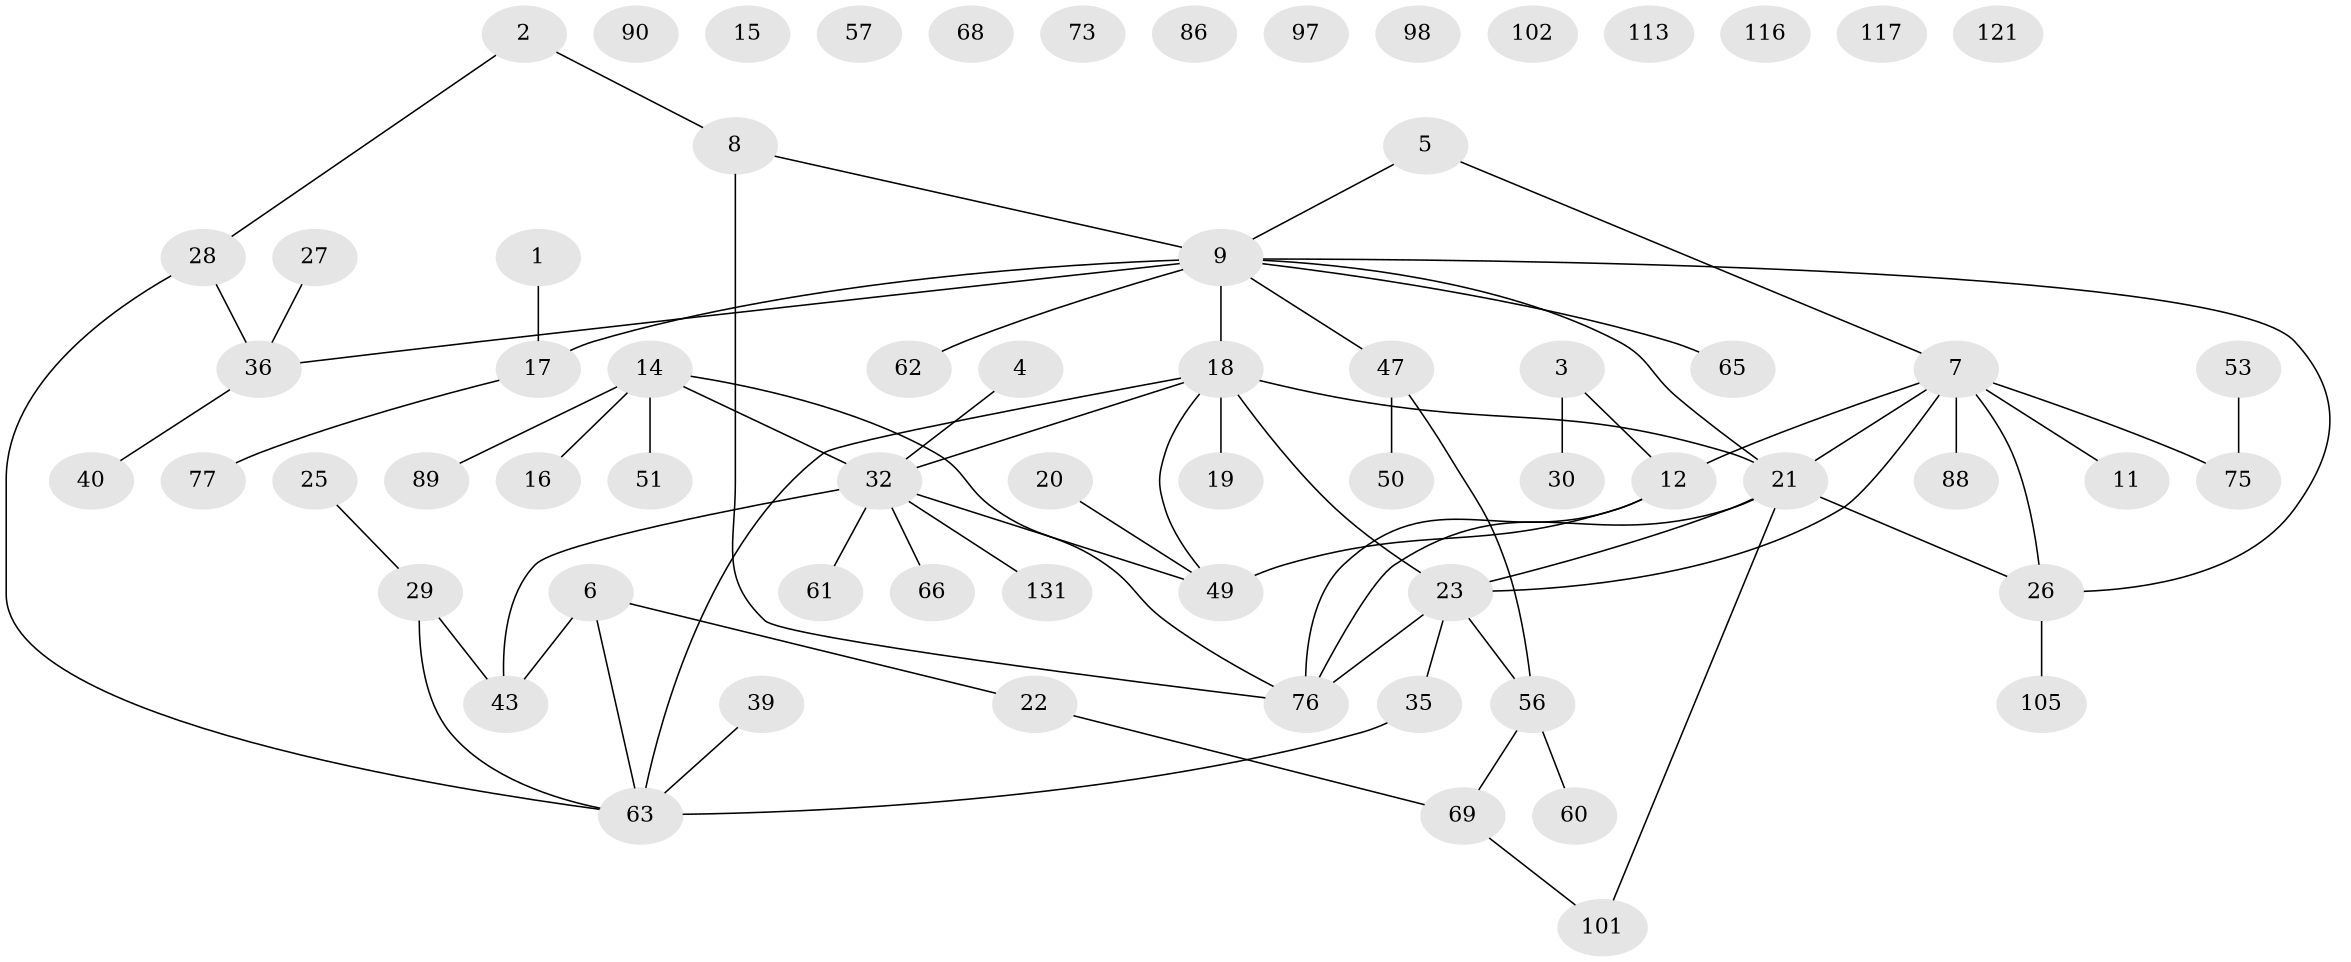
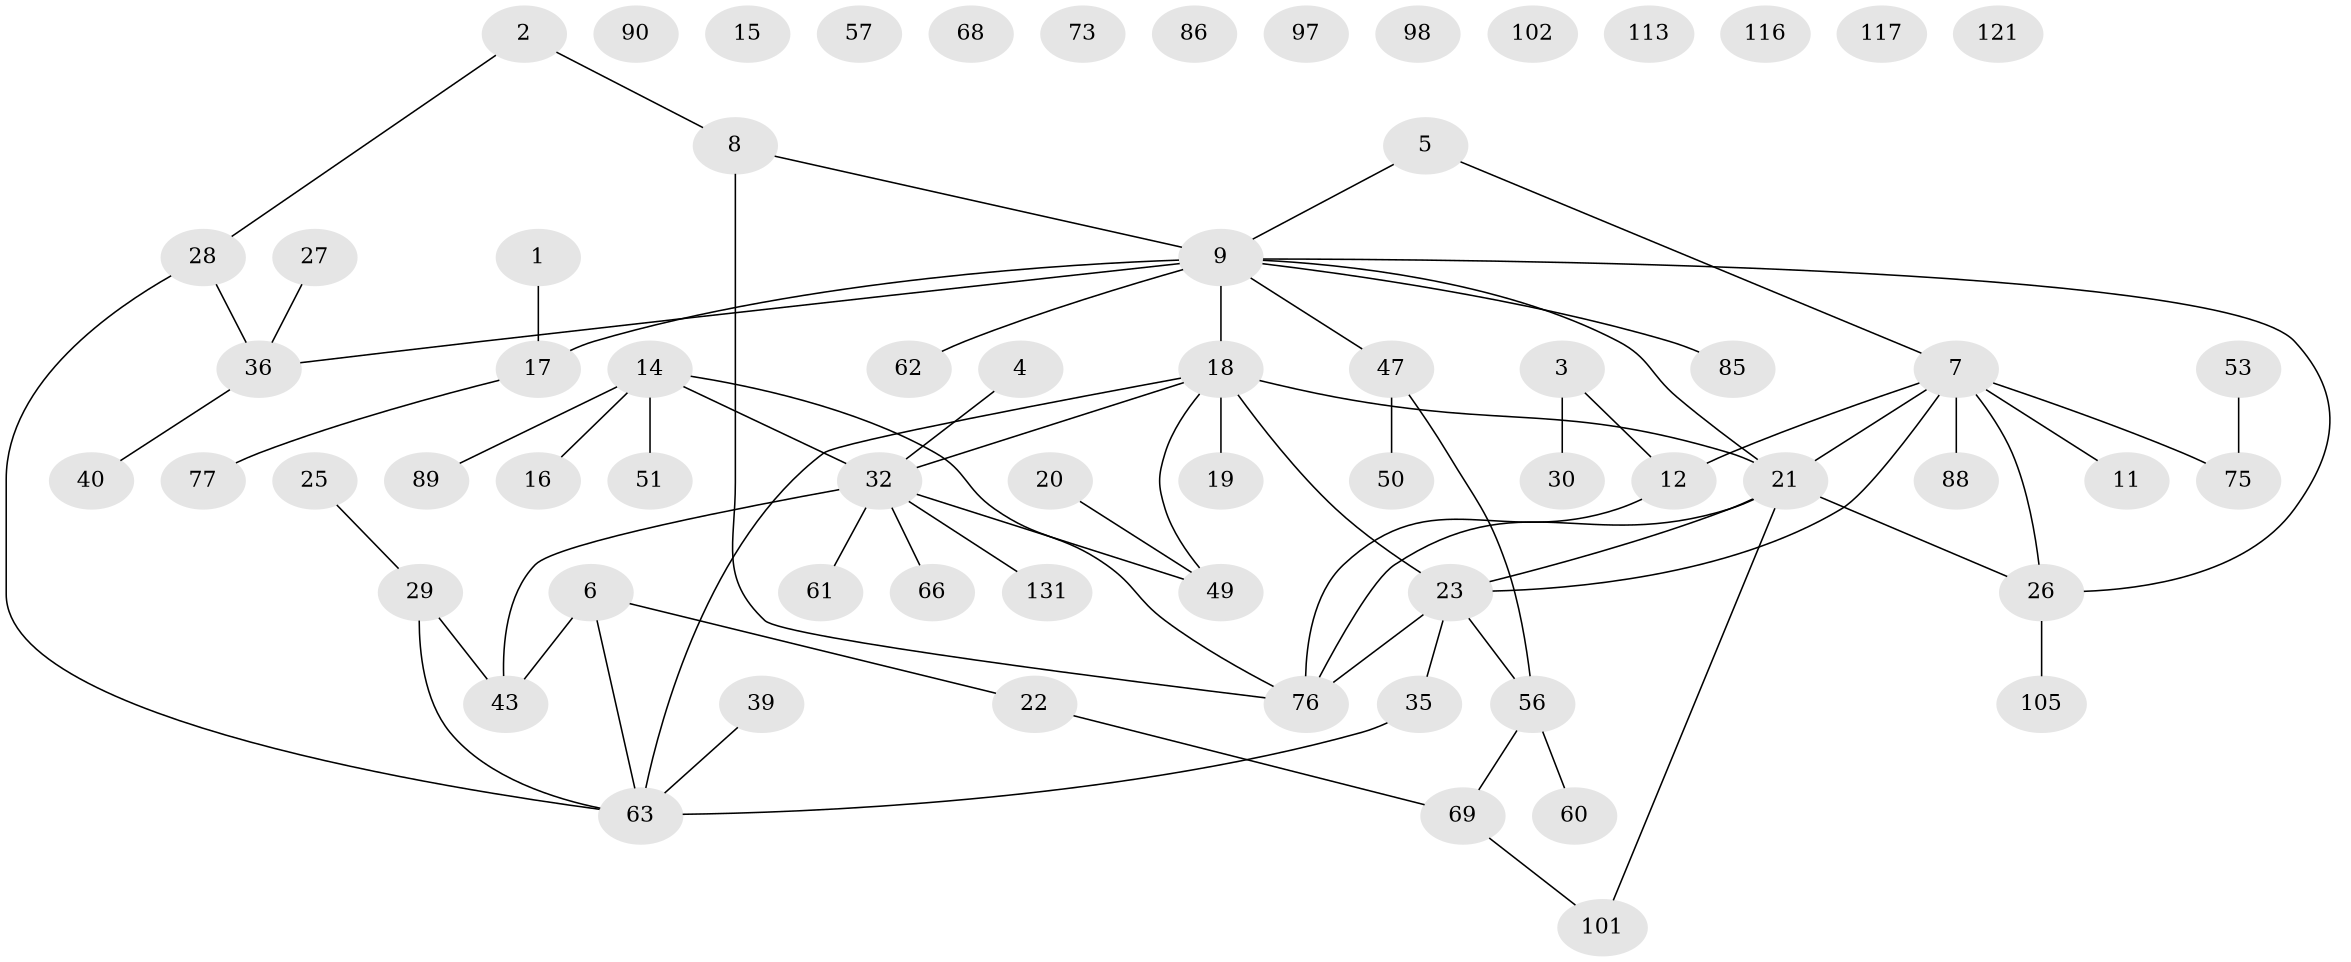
  graph {
    node [color=gray90 style=filled]
    1 [super="+13"]
    17 [super="+99"]
    77
    2 [super="+108"]
    8 [super="+93+81+34"]
    28 [super="+114+100+46+65"]
    9 [super="+103+33"]
    76 [super="+96"]
    63 [super="+87"]
    36 [super="+104"]
    3 [super="+67"]
    12 [super="+115"]
    30
    49 [super="+129+58"]
    32 [super="+54"]
    43
    61
    66
    131
    4
    7 [super="+106+92"]
    11 [super="+124+132"]
    21 [super="+94+44+37+80"]
    23 [super="+88+31"]
    26 [super="+110+112"]
    n26 [label=88 super="+83"]
    75 [super="+134"]
    5
    18 [super="+24+48+41"]
    47 [super="+126+72"]
    62
-   85 [label=65]
+   85
    6 [super="+52"]
    22 [super="+111"]
    69 [super="+95+70"]
    101
    35 [super="+45"]
    56 [super="+120+122"]
    105
    19
    40
    50
    n43 [label=90]
    14 [super="+133+135"]
    16
    51
    89
    15
    20
    60
    25 [super="+79"]
    29 [super="+90"]
    27
    39 [super="+78+59"]
    53
    57
    68
    73
    86
    97
    98
    102
    113
    116
    117
    121
    1 -- 17
    17 -- 77
    2 -- 8
    2 -- 28
    8 -- 9
    8 -- 76
    28 -- 63
    28 -- 36
    9 -- 17 [weight=2]
    9 -- 36
    9 -- 21
    9 -- 26
    9 -- 18
    9 -- 47
    9 -- 62
    9 -- 85
    36 -- 40
    3 -- 12
    3 -- 30
    12 -- 76
-   12 -- 49 [weight=2]
    32 -- 49
    32 -- 43
    32 -- 61
    32 -- 66
    32 -- 131
    4 -- 32
    7 -- 12
    7 -- 11
    7 -- 21
    7 -- 23
    7 -- 26
    7 -- n26
    7 -- 75 [weight=2]
    21 -- 76
    21 -- 23
    21 -- 26
    21 -- 101
    23 -- 76
    23 -- 35
    23 -- 56
    26 -- 105
    5 -- 9
    5 -- 7
    18 -- 63
    18 -- 49
    18 -- 32 [weight=2]
    18 -- 21 [weight=3]
    18 -- 23
    18 -- 19
    47 -- 56
    47 -- 50
    6 -- 63
    6 -- 43
    6 -- 22
    22 -- 69
    69 -- 101
    35 -- 63
    56 -- 69
    56 -- 60
    14 -- 76
    14 -- 32 [weight=2]
    14 -- 16
    14 -- 51
    14 -- 89
    20 -- 49
    25 -- 29
    29 -- 63
    29 -- 43
    27 -- 36
    39 -- 63
    53 -- 75
  }
